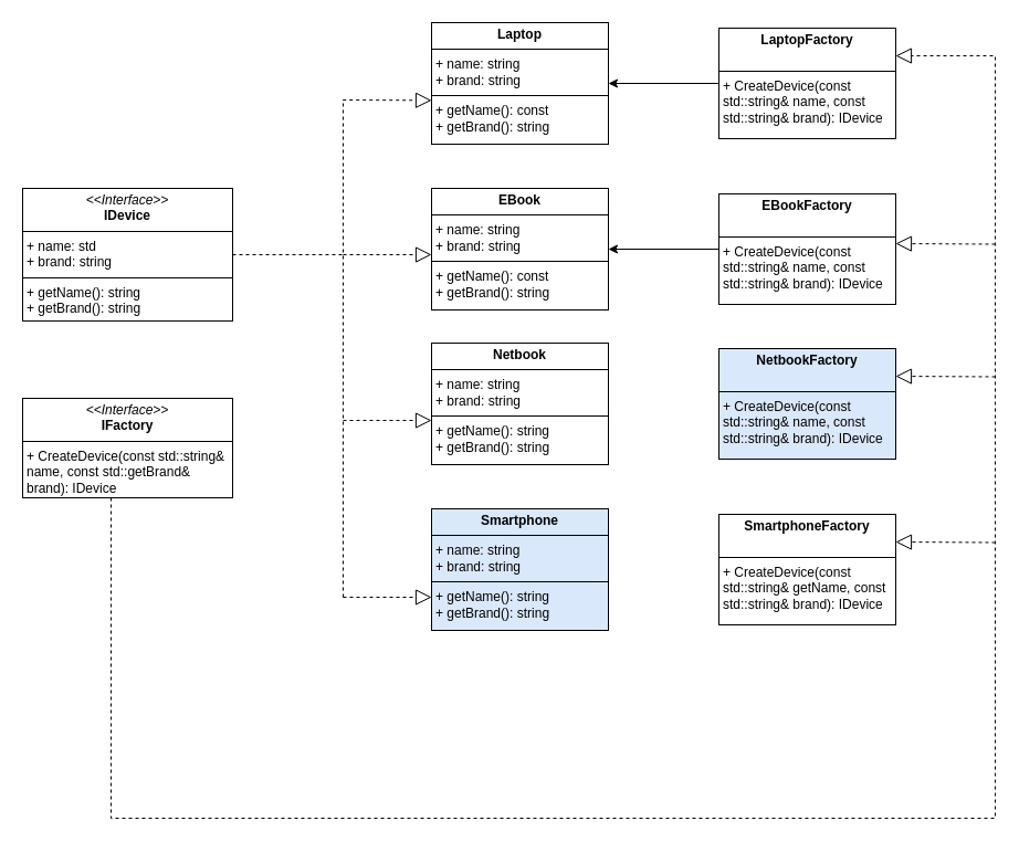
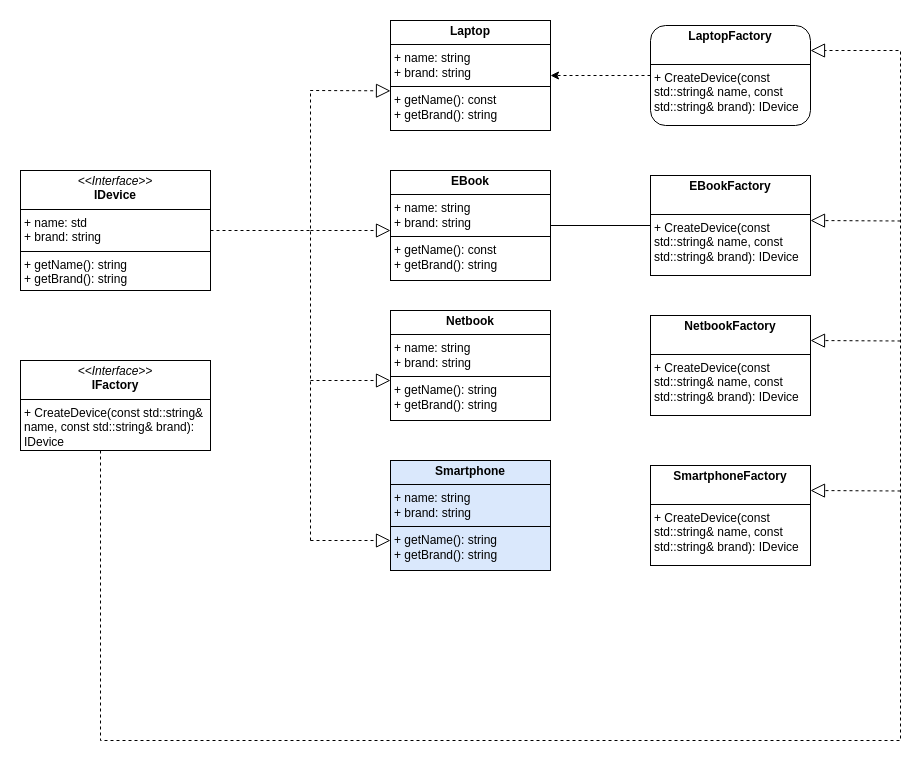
  <mxCell id="0" />
  <mxCell id="1" parent="0" />
  <mxCell id="2" value="&lt;p style=&quot;margin:0px;margin-top:4px;text-align:center;&quot;&gt;&lt;i&gt;&amp;lt;&amp;lt;Interface&amp;gt;&amp;gt;&lt;/i&gt;&lt;br&gt;&lt;b&gt;IDevice&lt;/b&gt;&lt;br&gt;&lt;/p&gt;&lt;hr size=&quot;1&quot; style=&quot;border-style:solid;&quot;&gt;&lt;p style=&quot;margin:0px;margin-left:4px;&quot;&gt;+ name: std&lt;br&gt;+ brand: string&lt;/p&gt;&lt;hr size=&quot;1&quot; style=&quot;border-style:solid;&quot;&gt;&lt;p style=&quot;margin: 0px 0px 0px 4px;&quot;&gt;+ getName(): string&lt;br&gt;&lt;/p&gt;&lt;p style=&quot;margin: 0px 0px 0px 4px;&quot;&gt;+ getBrand(): string&lt;/p&gt;" style="verticalAlign=top;align=left;overflow=fill;html=1;whiteSpace=wrap;" vertex="1" parent="1"><mxGeometry x="20" y="170" width="190" height="120" as="geometry" /></mxCell>
- <mxCell id="3" value="&lt;p style=&quot;margin:0px;margin-top:4px;text-align:center;&quot;&gt;&lt;i&gt;&amp;lt;&amp;lt;Interface&amp;gt;&amp;gt;&lt;/i&gt;&lt;br&gt;&lt;b&gt;IFactory&lt;/b&gt;&lt;/p&gt;&lt;hr size=&quot;1&quot; style=&quot;border-style:solid;&quot;&gt;&lt;p style=&quot;margin:0px;margin-left:4px;&quot;&gt;+ CreateDevice(const std::string&amp;amp; name, const std::getBrand&amp;amp; brand): IDevice&lt;br&gt;&lt;/p&gt;" style="verticalAlign=top;align=left;overflow=fill;html=1;whiteSpace=wrap;" vertex="1" parent="1"><mxGeometry x="20" y="360" width="190" height="90" as="geometry" /></mxCell>
+ <mxCell id="3" value="&lt;p style=&quot;margin:0px;margin-top:4px;text-align:center;&quot;&gt;&lt;i&gt;&amp;lt;&amp;lt;Interface&amp;gt;&amp;gt;&lt;/i&gt;&lt;br&gt;&lt;b&gt;IFactory&lt;/b&gt;&lt;/p&gt;&lt;hr size=&quot;1&quot; style=&quot;border-style:solid;&quot;&gt;&lt;p style=&quot;margin:0px;margin-left:4px;&quot;&gt;+ CreateDevice(const std::string&amp;amp; name, const std::string&amp;amp; brand): IDevice&lt;br&gt;&lt;/p&gt;" style="verticalAlign=top;align=left;overflow=fill;html=1;whiteSpace=wrap;" vertex="1" parent="1"><mxGeometry x="20" y="360" width="190" height="90" as="geometry" /></mxCell>
  <mxCell id="4" value="&lt;p style=&quot;margin:0px;margin-top:4px;text-align:center;&quot;&gt;&lt;b&gt;Laptop&lt;/b&gt;&lt;br&gt;&lt;/p&gt;&lt;hr size=&quot;1&quot; style=&quot;border-style:solid;&quot;&gt;&lt;p style=&quot;margin: 0px 0px 0px 4px;&quot;&gt;+ name: string&lt;br&gt;+ brand: string&lt;/p&gt;&lt;hr style=&quot;border-style: solid;&quot; size=&quot;1&quot;&gt;&lt;p style=&quot;margin: 0px 0px 0px 4px;&quot;&gt;+ getName(): const&lt;br&gt;&lt;/p&gt;&lt;p style=&quot;margin: 0px 0px 0px 4px;&quot;&gt;+ getBrand(): string&lt;/p&gt;" style="verticalAlign=top;align=left;overflow=fill;html=1;whiteSpace=wrap;" vertex="1" parent="1"><mxGeometry x="390" y="20" width="160" height="110" as="geometry" /></mxCell>
  <mxCell id="5" value="&lt;p style=&quot;margin:0px;margin-top:4px;text-align:center;&quot;&gt;&lt;b&gt;EBook&lt;/b&gt;&lt;br&gt;&lt;/p&gt;&lt;hr size=&quot;1&quot; style=&quot;border-style:solid;&quot;&gt;&lt;p style=&quot;margin: 0px 0px 0px 4px;&quot;&gt;+ name: string&lt;br&gt;+ brand: string&lt;/p&gt;&lt;hr style=&quot;border-style: solid;&quot; size=&quot;1&quot;&gt;&lt;p style=&quot;margin: 0px 0px 0px 4px;&quot;&gt;+ getName(): const&lt;br&gt;&lt;/p&gt;&lt;p style=&quot;margin: 0px 0px 0px 4px;&quot;&gt;+ getBrand(): string&lt;/p&gt;" style="verticalAlign=top;align=left;overflow=fill;html=1;whiteSpace=wrap;" vertex="1" parent="1"><mxGeometry x="390" y="170" width="160" height="110" as="geometry" /></mxCell>
  <mxCell id="6" value="&lt;p style=&quot;margin:0px;margin-top:4px;text-align:center;&quot;&gt;&lt;b&gt;Netbook&lt;/b&gt;&lt;br&gt;&lt;/p&gt;&lt;hr size=&quot;1&quot; style=&quot;border-style:solid;&quot;&gt;&lt;p style=&quot;margin: 0px 0px 0px 4px;&quot;&gt;+ name: string&lt;br&gt;+ brand: string&lt;/p&gt;&lt;hr style=&quot;border-style: solid;&quot; size=&quot;1&quot;&gt;&lt;p style=&quot;margin: 0px 0px 0px 4px;&quot;&gt;+ getName(): string&lt;br&gt;&lt;/p&gt;&lt;p style=&quot;margin: 0px 0px 0px 4px;&quot;&gt;+ getBrand(): string&lt;/p&gt;" style="verticalAlign=top;align=left;overflow=fill;html=1;whiteSpace=wrap;" vertex="1" parent="1"><mxGeometry x="390" y="310" width="160" height="110" as="geometry" /></mxCell>
  <mxCell id="7" value="&lt;p style=&quot;margin:0px;margin-top:4px;text-align:center;&quot;&gt;&lt;b&gt;Smartphone&lt;/b&gt;&lt;br&gt;&lt;/p&gt;&lt;hr size=&quot;1&quot; style=&quot;border-style:solid;&quot;&gt;&lt;p style=&quot;margin: 0px 0px 0px 4px;&quot;&gt;+ name: string&lt;br&gt;+ brand: string&lt;/p&gt;&lt;hr style=&quot;border-style: solid;&quot; size=&quot;1&quot;&gt;&lt;p style=&quot;margin: 0px 0px 0px 4px;&quot;&gt;+ getName(): string&lt;br&gt;&lt;/p&gt;&lt;p style=&quot;margin: 0px 0px 0px 4px;&quot;&gt;+ getBrand(): string&lt;/p&gt;" style="verticalAlign=top;align=left;overflow=fill;html=1;whiteSpace=wrap;fillColor=#dae8fc;" vertex="1" parent="1"><mxGeometry x="390" y="460" width="160" height="110" as="geometry" /></mxCell>
  <mxCell id="8" value="" style="endArrow=block;dashed=1;endFill=0;endSize=12;html=1;rounded=0;entryX=0.002;entryY=0.594;entryDx=0;entryDy=0;entryPerimeter=0;" edge="1" parent="1"><mxGeometry width="160" relative="1" as="geometry"><mxPoint x="309.68" y="90" as="sourcePoint" /><mxPoint x="390" y="90.34" as="targetPoint" /></mxGeometry></mxCell>
  <mxCell id="9" value="" style="endArrow=block;dashed=1;endFill=0;endSize=12;html=1;rounded=0;entryX=0.002;entryY=0.594;entryDx=0;entryDy=0;entryPerimeter=0;" edge="1" parent="1"><mxGeometry width="160" relative="1" as="geometry"><mxPoint x="310" y="230" as="sourcePoint" /><mxPoint x="390" y="230" as="targetPoint" /></mxGeometry></mxCell>
  <mxCell id="10" value="" style="endArrow=none;dashed=1;html=1;rounded=0;" edge="1" parent="1"><mxGeometry width="50" height="50" relative="1" as="geometry"><mxPoint x="310" y="540" as="sourcePoint" /><mxPoint x="310" y="90" as="targetPoint" /></mxGeometry></mxCell>
  <mxCell id="11" value="" style="endArrow=block;dashed=1;endFill=0;endSize=12;html=1;rounded=0;entryX=0.002;entryY=0.594;entryDx=0;entryDy=0;entryPerimeter=0;" edge="1" parent="1"><mxGeometry width="160" relative="1" as="geometry"><mxPoint x="310" y="540" as="sourcePoint" /><mxPoint x="390" y="540" as="targetPoint" /></mxGeometry></mxCell>
  <mxCell id="12" value="" style="endArrow=block;dashed=1;endFill=0;endSize=12;html=1;rounded=0;entryX=0.002;entryY=0.594;entryDx=0;entryDy=0;entryPerimeter=0;" edge="1" parent="1"><mxGeometry width="160" relative="1" as="geometry"><mxPoint x="310" y="380" as="sourcePoint" /><mxPoint x="390" y="380" as="targetPoint" /></mxGeometry></mxCell>
  <mxCell id="13" value="" style="endArrow=none;dashed=1;html=1;rounded=0;exitX=1;exitY=0.5;exitDx=0;exitDy=0;" edge="1" parent="1" source="2"><mxGeometry width="50" height="50" relative="1" as="geometry"><mxPoint x="140" y="370" as="sourcePoint" /><mxPoint x="310" y="230" as="targetPoint" /></mxGeometry></mxCell>
- <mxCell id="14" style="edgeStyle=orthogonalEdgeStyle;rounded=0;orthogonalLoop=1;jettySize=auto;html=1;entryX=1;entryY=0.5;entryDx=0;entryDy=0;" edge="1" parent="1" source="15" target="4"><mxGeometry relative="1" as="geometry" /></mxCell>
- <mxCell id="15" value="&lt;p style=&quot;margin:0px;margin-top:4px;text-align:center;&quot;&gt;&lt;b&gt;LaptopFactory&lt;/b&gt;&lt;br&gt;&lt;/p&gt;&lt;p style=&quot;margin:0px;margin-left:4px;&quot;&gt;&lt;br&gt;&lt;/p&gt;&lt;hr size=&quot;1&quot; style=&quot;border-style:solid;&quot;&gt;&lt;p style=&quot;margin:0px;margin-left:4px;&quot;&gt;+ CreateDevice(const std::string&amp;amp; name, const std::string&amp;amp; brand): IDevice&lt;br&gt;&lt;/p&gt;" style="verticalAlign=top;align=left;overflow=fill;html=1;whiteSpace=wrap;" vertex="1" parent="1"><mxGeometry x="650" y="25" width="160" height="100" as="geometry" /></mxCell>
- <mxCell id="16" style="edgeStyle=orthogonalEdgeStyle;rounded=0;orthogonalLoop=1;jettySize=auto;html=1;entryX=1;entryY=0.5;entryDx=0;entryDy=0;" edge="1" parent="1" source="17" target="5"><mxGeometry relative="1" as="geometry" /></mxCell>
+ <mxCell id="14" style="edgeStyle=orthogonalEdgeStyle;rounded=0;orthogonalLoop=1;jettySize=auto;html=1;entryX=1;entryY=0.5;entryDx=0;entryDy=0;dashed=1;" edge="1" parent="1" source="15" target="4"><mxGeometry relative="1" as="geometry" /></mxCell>
+ <mxCell id="15" value="&lt;p style=&quot;margin:0px;margin-top:4px;text-align:center;&quot;&gt;&lt;b&gt;LaptopFactory&lt;/b&gt;&lt;br&gt;&lt;/p&gt;&lt;p style=&quot;margin:0px;margin-left:4px;&quot;&gt;&lt;br&gt;&lt;/p&gt;&lt;hr size=&quot;1&quot; style=&quot;border-style:solid;&quot;&gt;&lt;p style=&quot;margin:0px;margin-left:4px;&quot;&gt;+ CreateDevice(const std::string&amp;amp; name, const std::string&amp;amp; brand): IDevice&lt;br&gt;&lt;/p&gt;" style="verticalAlign=top;align=left;overflow=fill;html=1;whiteSpace=wrap;rounded=1;" vertex="1" parent="1"><mxGeometry x="650" y="25" width="160" height="100" as="geometry" /></mxCell>
+ <mxCell id="16" style="edgeStyle=orthogonalEdgeStyle;rounded=0;orthogonalLoop=1;jettySize=auto;html=1;entryX=1;entryY=0.5;entryDx=0;entryDy=0;endArrow=none;" edge="1" parent="1" source="17" target="5"><mxGeometry relative="1" as="geometry" /></mxCell>
  <mxCell id="17" value="&lt;p style=&quot;margin:0px;margin-top:4px;text-align:center;&quot;&gt;&lt;b&gt;EBookFactory&lt;/b&gt;&lt;br&gt;&lt;/p&gt;&lt;p style=&quot;margin:0px;margin-left:4px;&quot;&gt;&lt;br&gt;&lt;/p&gt;&lt;hr size=&quot;1&quot; style=&quot;border-style:solid;&quot;&gt;&lt;p style=&quot;margin:0px;margin-left:4px;&quot;&gt;+ CreateDevice(const std::string&amp;amp; name, const std::string&amp;amp; brand): IDevice&lt;br&gt;&lt;/p&gt;" style="verticalAlign=top;align=left;overflow=fill;html=1;whiteSpace=wrap;" vertex="1" parent="1"><mxGeometry x="650" y="175" width="160" height="100" as="geometry" /></mxCell>
- <mxCell id="18" value="&lt;p style=&quot;margin:0px;margin-top:4px;text-align:center;&quot;&gt;&lt;b&gt;NetbookFactory&lt;/b&gt;&lt;br&gt;&lt;/p&gt;&lt;p style=&quot;margin:0px;margin-left:4px;&quot;&gt;&lt;br&gt;&lt;/p&gt;&lt;hr size=&quot;1&quot; style=&quot;border-style:solid;&quot;&gt;&lt;p style=&quot;margin:0px;margin-left:4px;&quot;&gt;+ CreateDevice(const std::string&amp;amp; name, const std::string&amp;amp; brand): IDevice&lt;br&gt;&lt;/p&gt;" style="verticalAlign=top;align=left;overflow=fill;html=1;whiteSpace=wrap;fillColor=#dae8fc;" vertex="1" parent="1"><mxGeometry x="650" y="315" width="160" height="100" as="geometry" /></mxCell>
- <mxCell id="19" value="&lt;p style=&quot;margin:0px;margin-top:4px;text-align:center;&quot;&gt;&lt;b&gt;SmartphoneFactory&lt;/b&gt;&lt;br&gt;&lt;/p&gt;&lt;p style=&quot;margin:0px;margin-left:4px;&quot;&gt;&lt;br&gt;&lt;/p&gt;&lt;hr size=&quot;1&quot; style=&quot;border-style:solid;&quot;&gt;&lt;p style=&quot;margin:0px;margin-left:4px;&quot;&gt;+ CreateDevice(const std::string&amp;amp; getName, const std::string&amp;amp; brand): IDevice&lt;br&gt;&lt;/p&gt;" style="verticalAlign=top;align=left;overflow=fill;html=1;whiteSpace=wrap;" vertex="1" parent="1"><mxGeometry x="650" y="465" width="160" height="100" as="geometry" /></mxCell>
+ <mxCell id="18" value="&lt;p style=&quot;margin:0px;margin-top:4px;text-align:center;&quot;&gt;&lt;b&gt;NetbookFactory&lt;/b&gt;&lt;br&gt;&lt;/p&gt;&lt;p style=&quot;margin:0px;margin-left:4px;&quot;&gt;&lt;br&gt;&lt;/p&gt;&lt;hr size=&quot;1&quot; style=&quot;border-style:solid;&quot;&gt;&lt;p style=&quot;margin:0px;margin-left:4px;&quot;&gt;+ CreateDevice(const std::string&amp;amp; name, const std::string&amp;amp; brand): IDevice&lt;br&gt;&lt;/p&gt;" style="verticalAlign=top;align=left;overflow=fill;html=1;whiteSpace=wrap;" vertex="1" parent="1"><mxGeometry x="650" y="315" width="160" height="100" as="geometry" /></mxCell>
+ <mxCell id="19" value="&lt;p style=&quot;margin:0px;margin-top:4px;text-align:center;&quot;&gt;&lt;b&gt;SmartphoneFactory&lt;/b&gt;&lt;br&gt;&lt;/p&gt;&lt;p style=&quot;margin:0px;margin-left:4px;&quot;&gt;&lt;br&gt;&lt;/p&gt;&lt;hr size=&quot;1&quot; style=&quot;border-style:solid;&quot;&gt;&lt;p style=&quot;margin:0px;margin-left:4px;&quot;&gt;+ CreateDevice(const std::string&amp;amp; name, const std::string&amp;amp; brand): IDevice&lt;br&gt;&lt;/p&gt;" style="verticalAlign=top;align=left;overflow=fill;html=1;whiteSpace=wrap;" vertex="1" parent="1"><mxGeometry x="650" y="465" width="160" height="100" as="geometry" /></mxCell>
  <mxCell id="20" value="" style="endArrow=block;dashed=1;endFill=0;endSize=12;html=1;rounded=0;entryX=1;entryY=0.25;entryDx=0;entryDy=0;" edge="1" parent="1" target="15"><mxGeometry width="160" relative="1" as="geometry"><mxPoint x="100" y="450" as="sourcePoint" /><mxPoint x="805.44" y="55" as="targetPoint" /><Array as="points"><mxPoint x="100" y="740" /><mxPoint x="900" y="740" /><mxPoint x="900" y="50" /></Array></mxGeometry></mxCell>
  <mxCell id="21" value="" style="endArrow=block;dashed=1;endFill=0;endSize=12;html=1;rounded=0;entryX=1.004;entryY=0.415;entryDx=0;entryDy=0;entryPerimeter=0;" edge="1" parent="1"><mxGeometry width="160" relative="1" as="geometry"><mxPoint x="900" y="220.5" as="sourcePoint" /><mxPoint x="810" y="220" as="targetPoint" /></mxGeometry></mxCell>
  <mxCell id="22" value="" style="endArrow=block;dashed=1;endFill=0;endSize=12;html=1;rounded=0;entryX=1.004;entryY=0.415;entryDx=0;entryDy=0;entryPerimeter=0;" edge="1" parent="1"><mxGeometry width="160" relative="1" as="geometry"><mxPoint x="900" y="340.5" as="sourcePoint" /><mxPoint x="810" y="340" as="targetPoint" /></mxGeometry></mxCell>
  <mxCell id="23" value="" style="endArrow=block;dashed=1;endFill=0;endSize=12;html=1;rounded=0;entryX=1.004;entryY=0.415;entryDx=0;entryDy=0;entryPerimeter=0;" edge="1" parent="1"><mxGeometry width="160" relative="1" as="geometry"><mxPoint x="900" y="490.5" as="sourcePoint" /><mxPoint x="810" y="490" as="targetPoint" /></mxGeometry></mxCell>
